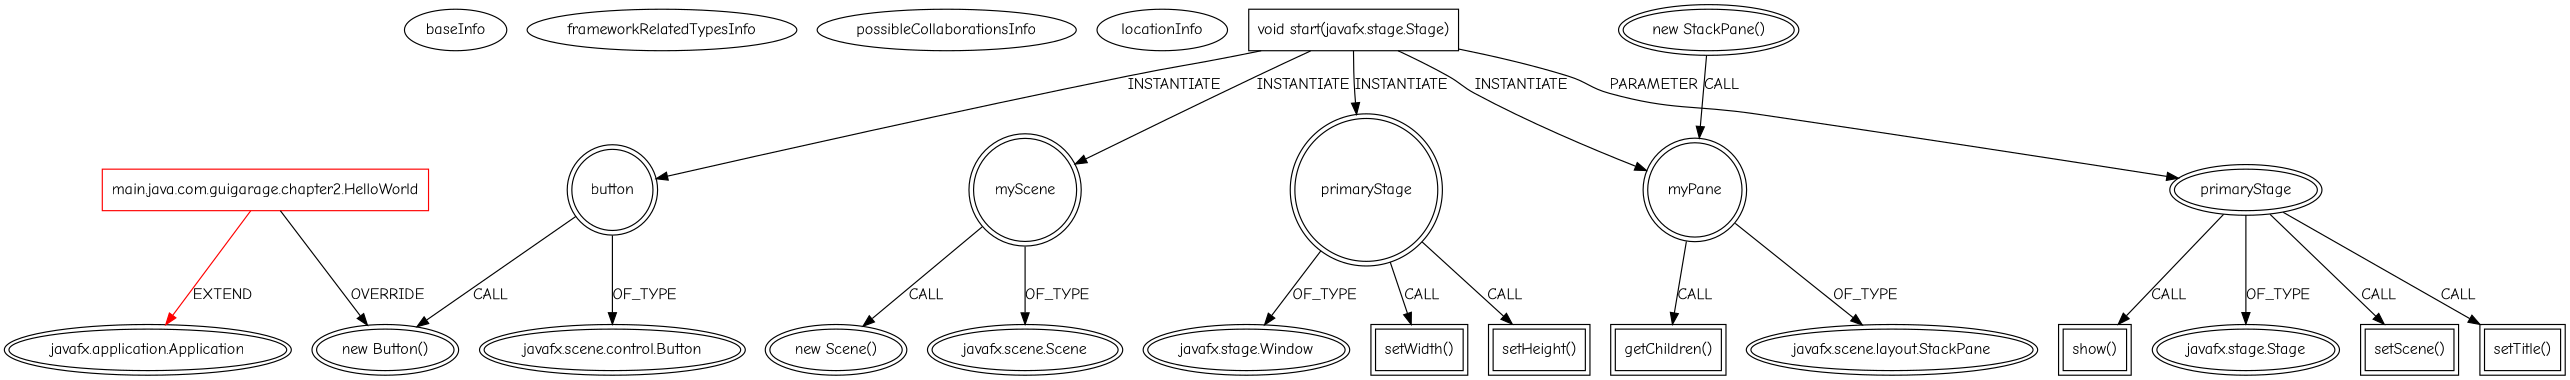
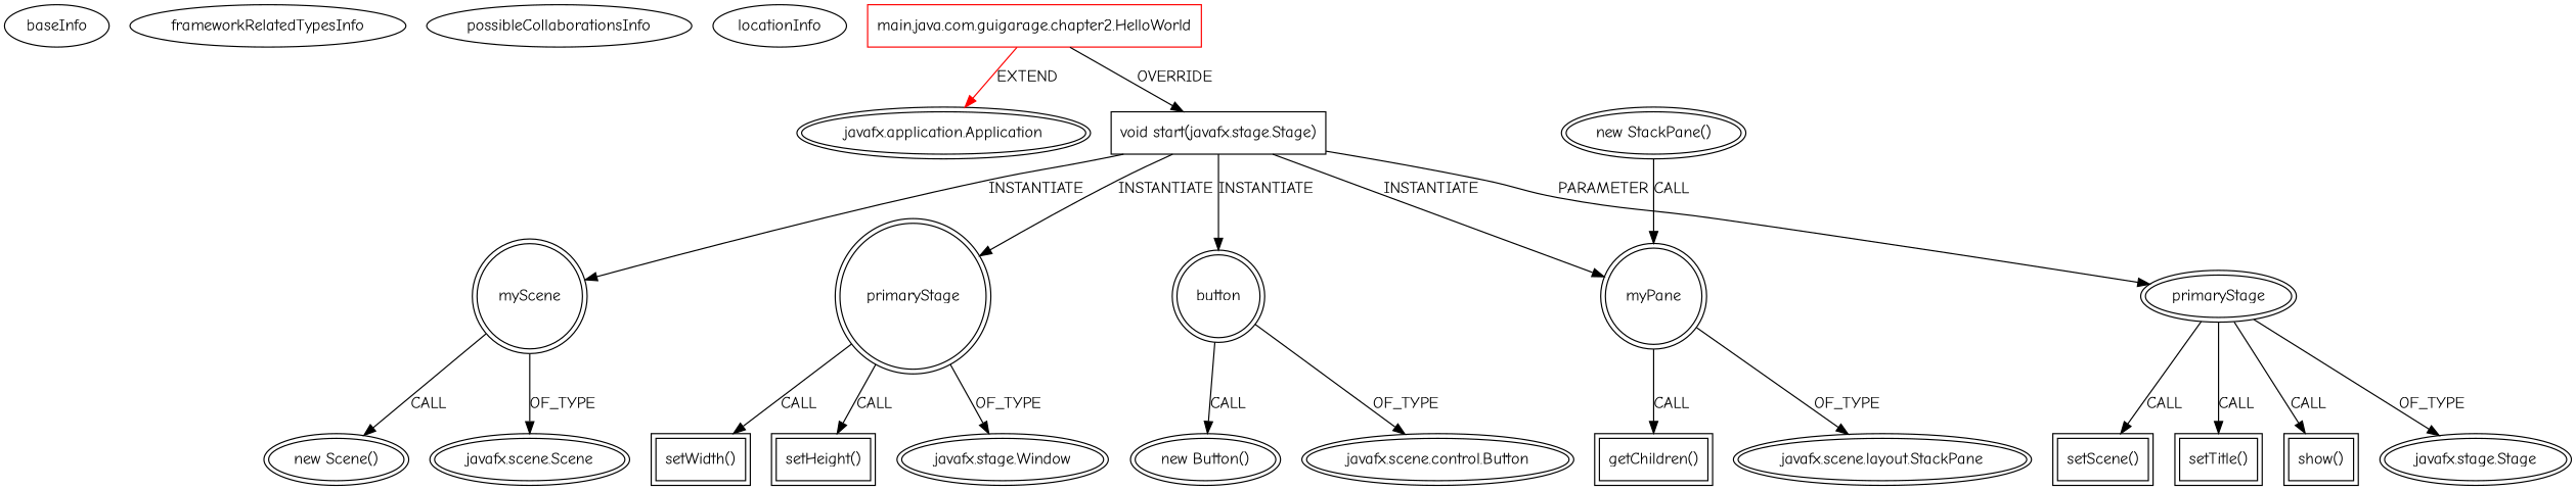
  digraph {
    fontname="Comic Neue"
    node [fontname="Comic Neue" isFrameworkType=true vertexType=FRAMEWORK_CLASS_TYPE peripheries=2]
    edge [fontname="Comic Neue"]
    baseInfo [category=extension_graph graphId=2847 isAnonymous=false possibleRelation=false isFrameworkType="" vertexType="" peripheries=""]
    frameworkRelatedTypesInfo [0="javafx.application.Application" isFrameworkType="" vertexType="" peripheries=""]
    possibleCollaborationsInfo [isFrameworkType="" vertexType="" peripheries=""]
    locationInfo [contextSignature=HelloWorld filePath="/guigarage-mastering-javafx-controls/mastering-javafx-controls-master/src/main/java/com/guigarage/chapter2/HelloWorld.java" graphId=2847 projectName="guigarage-mastering-javafx-controls" isFrameworkType="" vertexType="" peripheries=""]
    n5 [color=red isFrameworkType=false label="main.java.com.guigarage.chapter2.HelloWorld" shape=box vertexType=ROOT_CLIENT_CLASS_DECLARATION peripheries=""]
    n6 [label="javafx.application.Application"]
    n7 [isFrameworkType=false label="void start(javafx.stage.Stage)" shape=box vertexType=OVERRIDING_METHOD_DECLARATION peripheries=""]
    n8 [label=primaryStage vertexType=PARAMETER_DECLARATION]
    n9 [label=button shape=circle vertexType=VARIABLE_EXPRESION]
    n10 [label=myPane shape=circle vertexType=VARIABLE_EXPRESION]
    n11 [label=myScene shape=circle vertexType=VARIABLE_EXPRESION]
    n12 [label=primaryStage shape=circle vertexType=VARIABLE_EXPRESION]
    n13 [label="javafx.stage.Stage"]
    n14 [label="setScene()" shape=box vertexType=INSIDE_CALL]
    n15 [label="setTitle()" shape=box vertexType=INSIDE_CALL]
    n16 [label="show()" shape=box vertexType=INSIDE_CALL]
    n17 [label="javafx.scene.control.Button"]
    n18 [label="new Button()" vertexType=CONSTRUCTOR_CALL]
    n19 [label="javafx.scene.layout.StackPane"]
    n20 [label="getChildren()" shape=box vertexType=INSIDE_CALL]
    n21 [label="javafx.scene.Scene"]
    n22 [label="new Scene()" vertexType=CONSTRUCTOR_CALL]
    n23 [label="javafx.stage.Window"]
    n24 [label="setWidth()" shape=box vertexType=INSIDE_CALL]
    n25 [label="setHeight()" shape=box vertexType=INSIDE_CALL]
    n26 [label="new StackPane()" vertexType=CONSTRUCTOR_CALL]
    n5 -> n6 [color=red label=EXTEND]
-   n5 -> n18 [label=OVERRIDE]
+   n5 -> n7 [label=OVERRIDE]
    n7 -> n8 [label=PARAMETER]
    n7 -> n9 [label=INSTANTIATE]
    n7 -> n10 [label=INSTANTIATE]
    n7 -> n11 [label=INSTANTIATE]
    n7 -> n12 [label=INSTANTIATE]
    n8 -> n13 [label=OF_TYPE]
    n8 -> n14 [label=CALL]
    n8 -> n15 [label=CALL]
    n8 -> n16 [label=CALL]
    n9 -> n17 [label=OF_TYPE]
    n9 -> n18 [label=CALL]
    n10 -> n19 [label=OF_TYPE]
    n10 -> n20 [label=CALL]
    n11 -> n21 [label=OF_TYPE]
    n11 -> n22 [label=CALL]
    n12 -> n23 [label=OF_TYPE]
    n12 -> n24 [label=CALL]
    n12 -> n25 [label=CALL]
    n26 -> n10 [label=CALL]
  }
